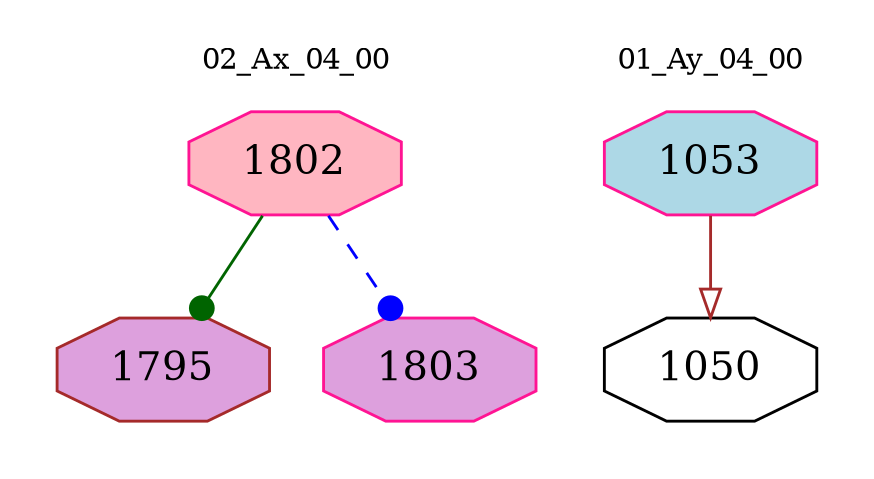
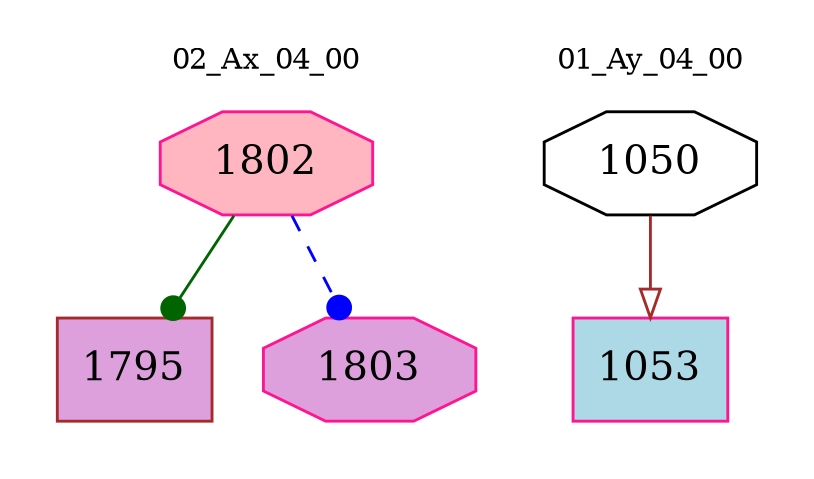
  digraph {
    node [color=deeppink fillcolor=plum shape=octagon style=filled]
    edge [arrowhead=dot style=solid]
    n1 [fillcolor=lightpink label=1802]
-   n2 [color=brown label=1795]
+   n2 [color=brown label=1795 shape=box]
    n3 [label=1803]
    n4 [color=black fillcolor=white label=1050]
-   n5 [fillcolor=lightblue label=1053]
+   n5 [fillcolor=lightblue label=1053 shape=box]
    subgraph cluster_1 {
      color=white
      fontsize=10
      label="02_Ax_04_00"
      n1
      n2
      n3
    }
    subgraph cluster_2 {
      color=white
      fontsize=10
      label="01_Ay_04_00"
      n4
      n5
    }
    n1 -> n2 [color=darkgreen]
    n1 -> n3 [color=blue style=dashed]
-   n5 -> n4 [arrowhead=onormal color=brown]
+   n4 -> n5 [arrowhead=onormal color=brown]
  }
